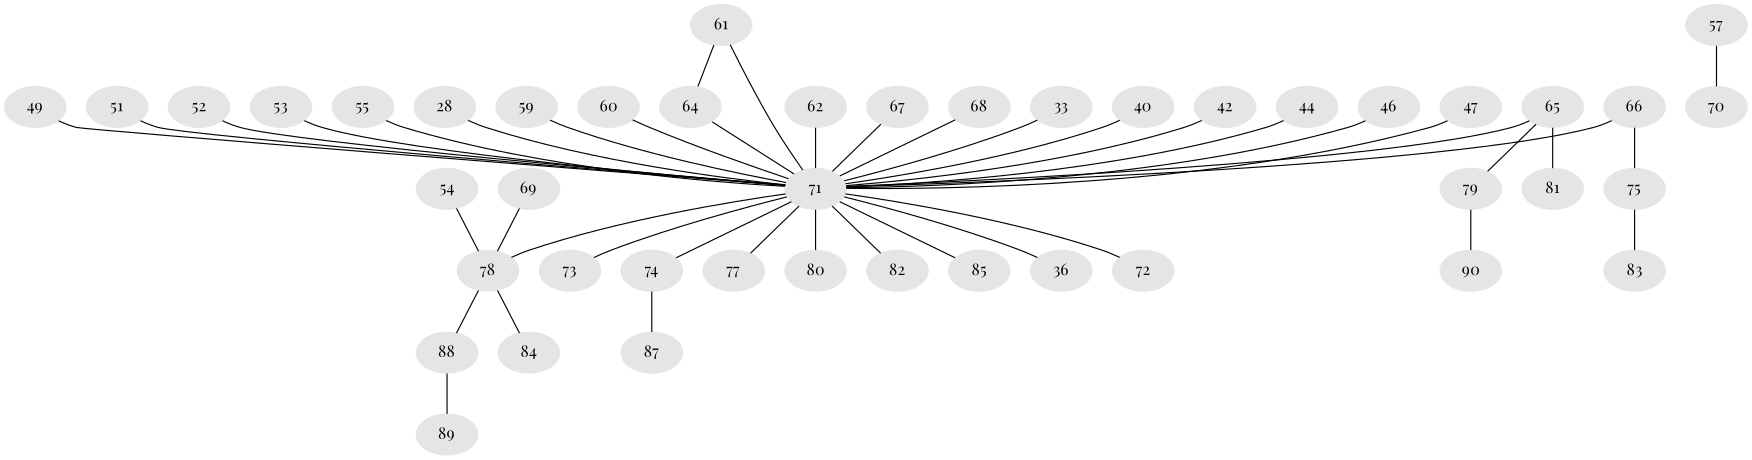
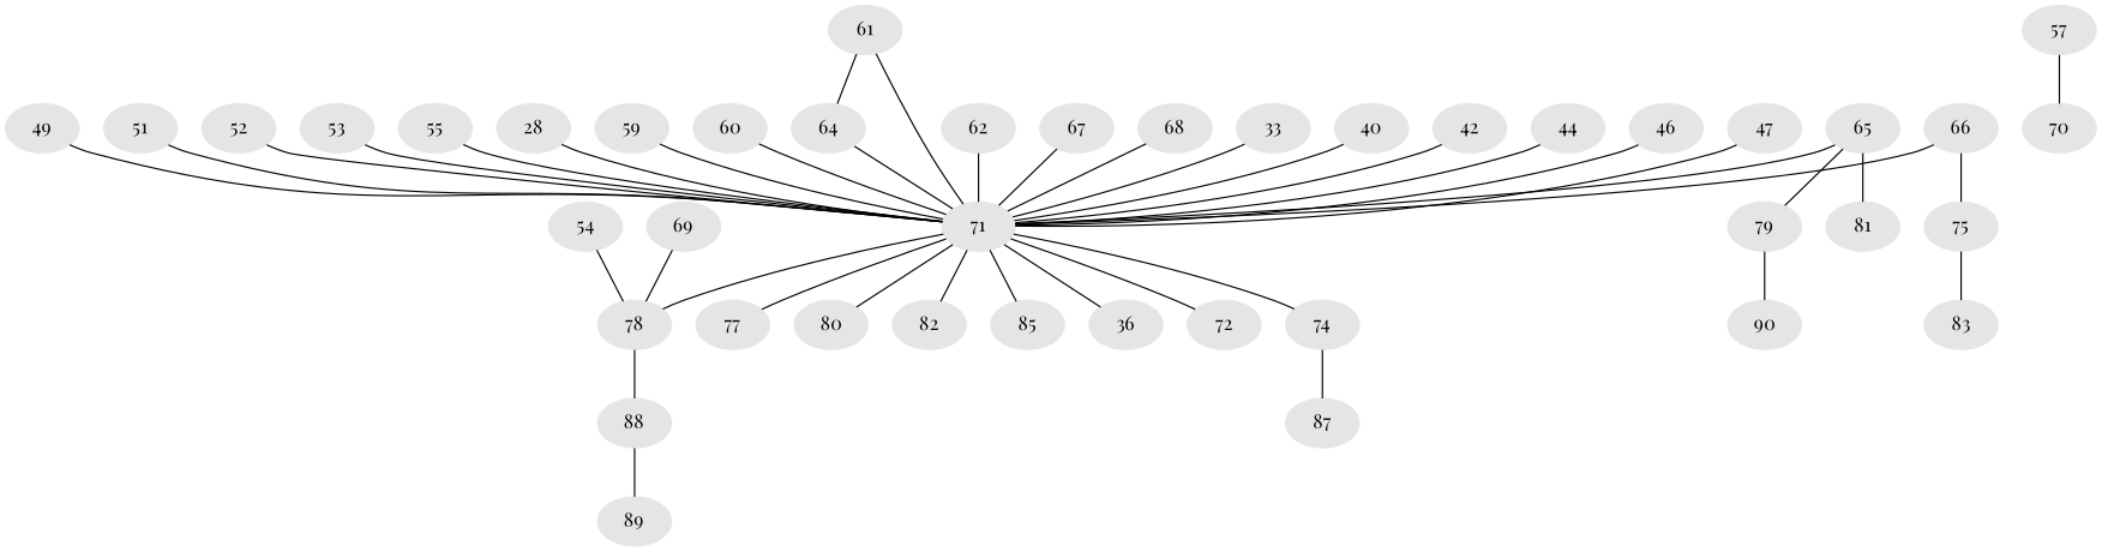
  graph {
    fontname="Playfair Display"
    node [color=gray90 fontname="Playfair Display" style=filled]
    edge [fontname="Playfair Display"]
    71 [super="+38+34+19+43+23+24+15+48+32+41+45+29+56+35"]
    78 [super="+39+50"]
    72
-   73
    74 [super="+30"]
    77
    80
    82
    85
    n10 [label=36]
    33
    40
    42
    44
    46
    47
    49
    51
    52
    53
-   84
    88
    54
    55
    57
    70
    n27 [label=28]
    59
    60
    61
    64
    62
    65 [super="+63+37+31"]
    79
    81
    90
    66
    75
    83
    67
    68
    69
    87
    89
    71 -- 78
    71 -- 72
-   71 -- 73
    71 -- 74
    71 -- 77
    71 -- 80
    71 -- 82
    71 -- 85
    71 -- n10
-   78 -- 84
    78 -- 88
    74 -- 87
    33 -- 71
    40 -- 71
    42 -- 71
    44 -- 71
    46 -- 71
    47 -- 71
    49 -- 71
    51 -- 71
    52 -- 71
    53 -- 71
    88 -- 89
    54 -- 78
    55 -- 71
    57 -- 70
    n27 -- 71
    59 -- 71
    60 -- 71
    61 -- 71
    61 -- 64
    64 -- 71
    62 -- 71
    65 -- 71
    65 -- 79
    65 -- 81
    79 -- 90
    66 -- 71
    66 -- 75
    75 -- 83
    67 -- 71
    68 -- 71
    69 -- 78
  }
